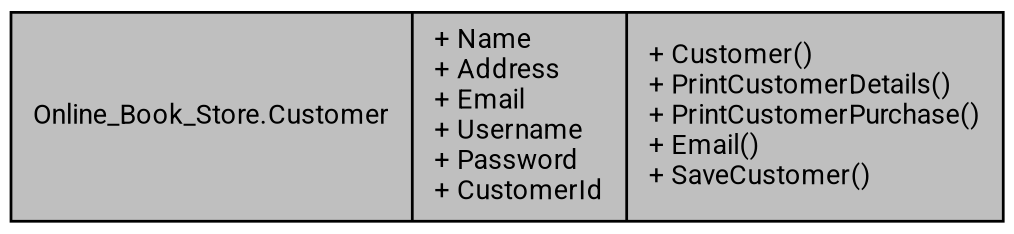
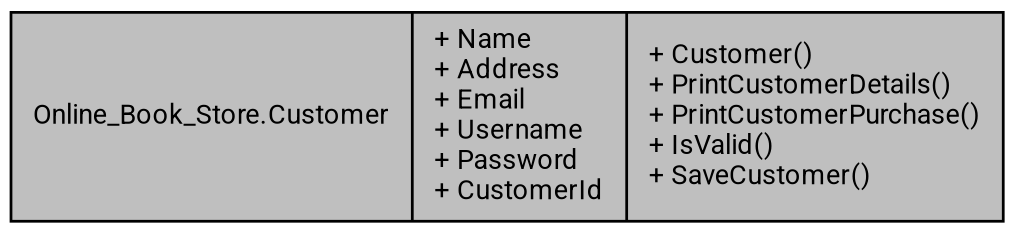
  digraph {
    rankdir=LR
    fontname=Roboto
-   n1 [color=black fillcolor=grey75 fontcolor=black fontname=Roboto fontsize=10 height=0.2 label="{Online_Book_Store.Customer\n|+ Name\l+ Address\l+ Email\l+ Username\l+ Password\l+ CustomerId\l|+ Customer()\l+ PrintCustomerDetails()\l+ PrintCustomerPurchase()\l+ Email()\l+ SaveCustomer()\l}" shape=record style=filled width=0.4]
+   n1 [color=black fillcolor=grey75 fontcolor=black fontname=Roboto fontsize=10 height=0.2 label="{Online_Book_Store.Customer\n|+ Name\l+ Address\l+ Email\l+ Username\l+ Password\l+ CustomerId\l|+ Customer()\l+ PrintCustomerDetails()\l+ PrintCustomerPurchase()\l+ IsValid()\l+ SaveCustomer()\l}" shape=record style=filled width=0.4]
  }
